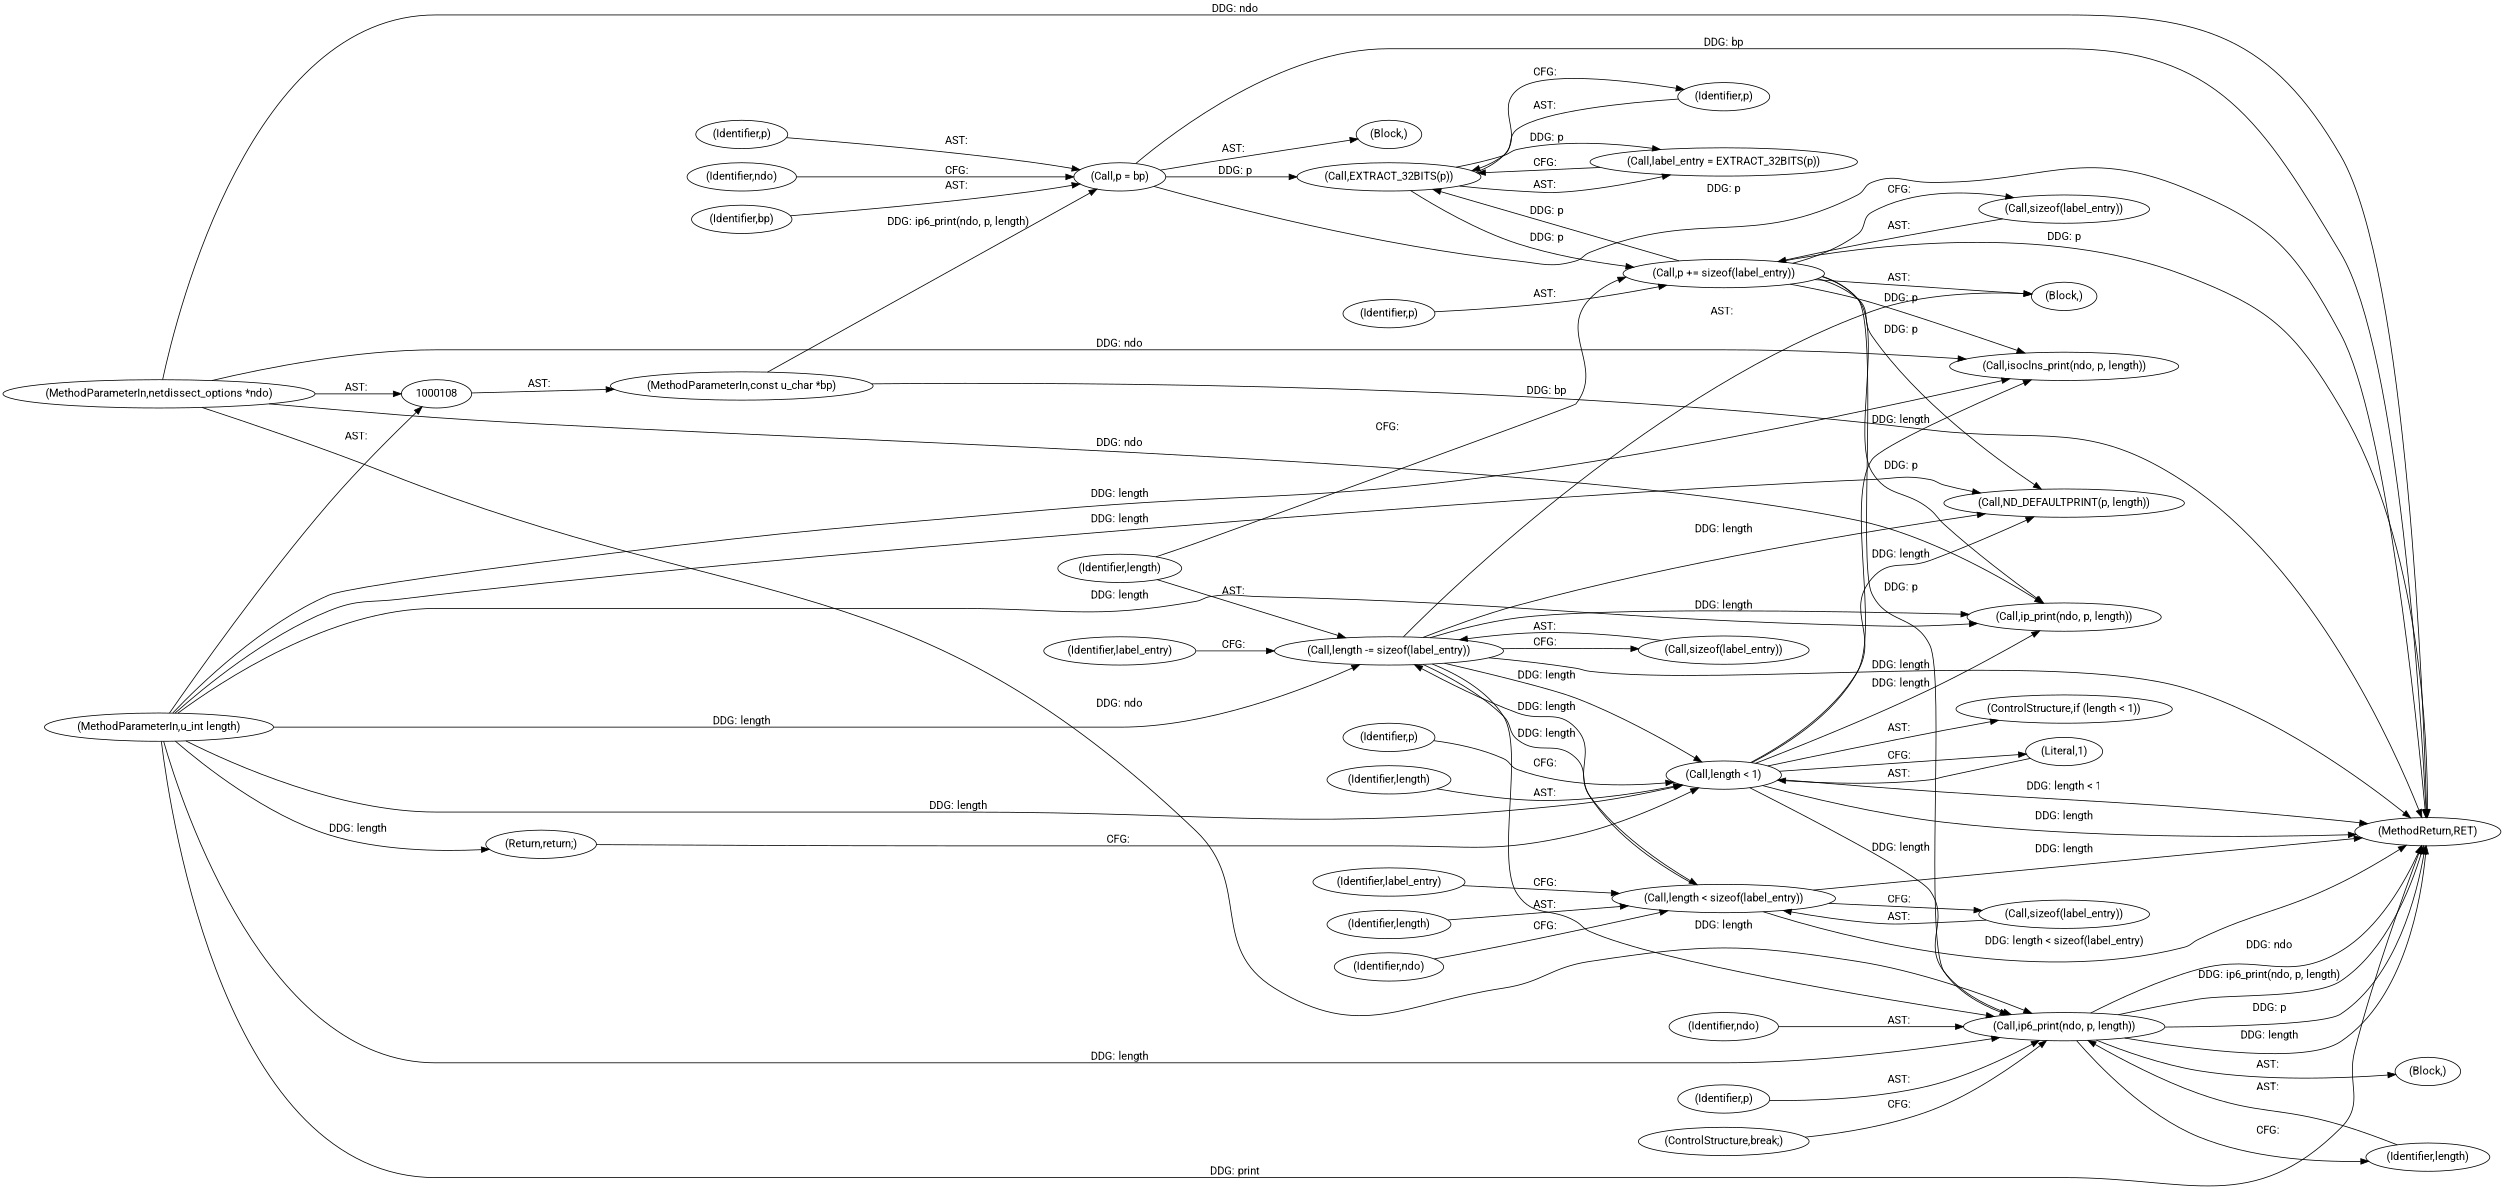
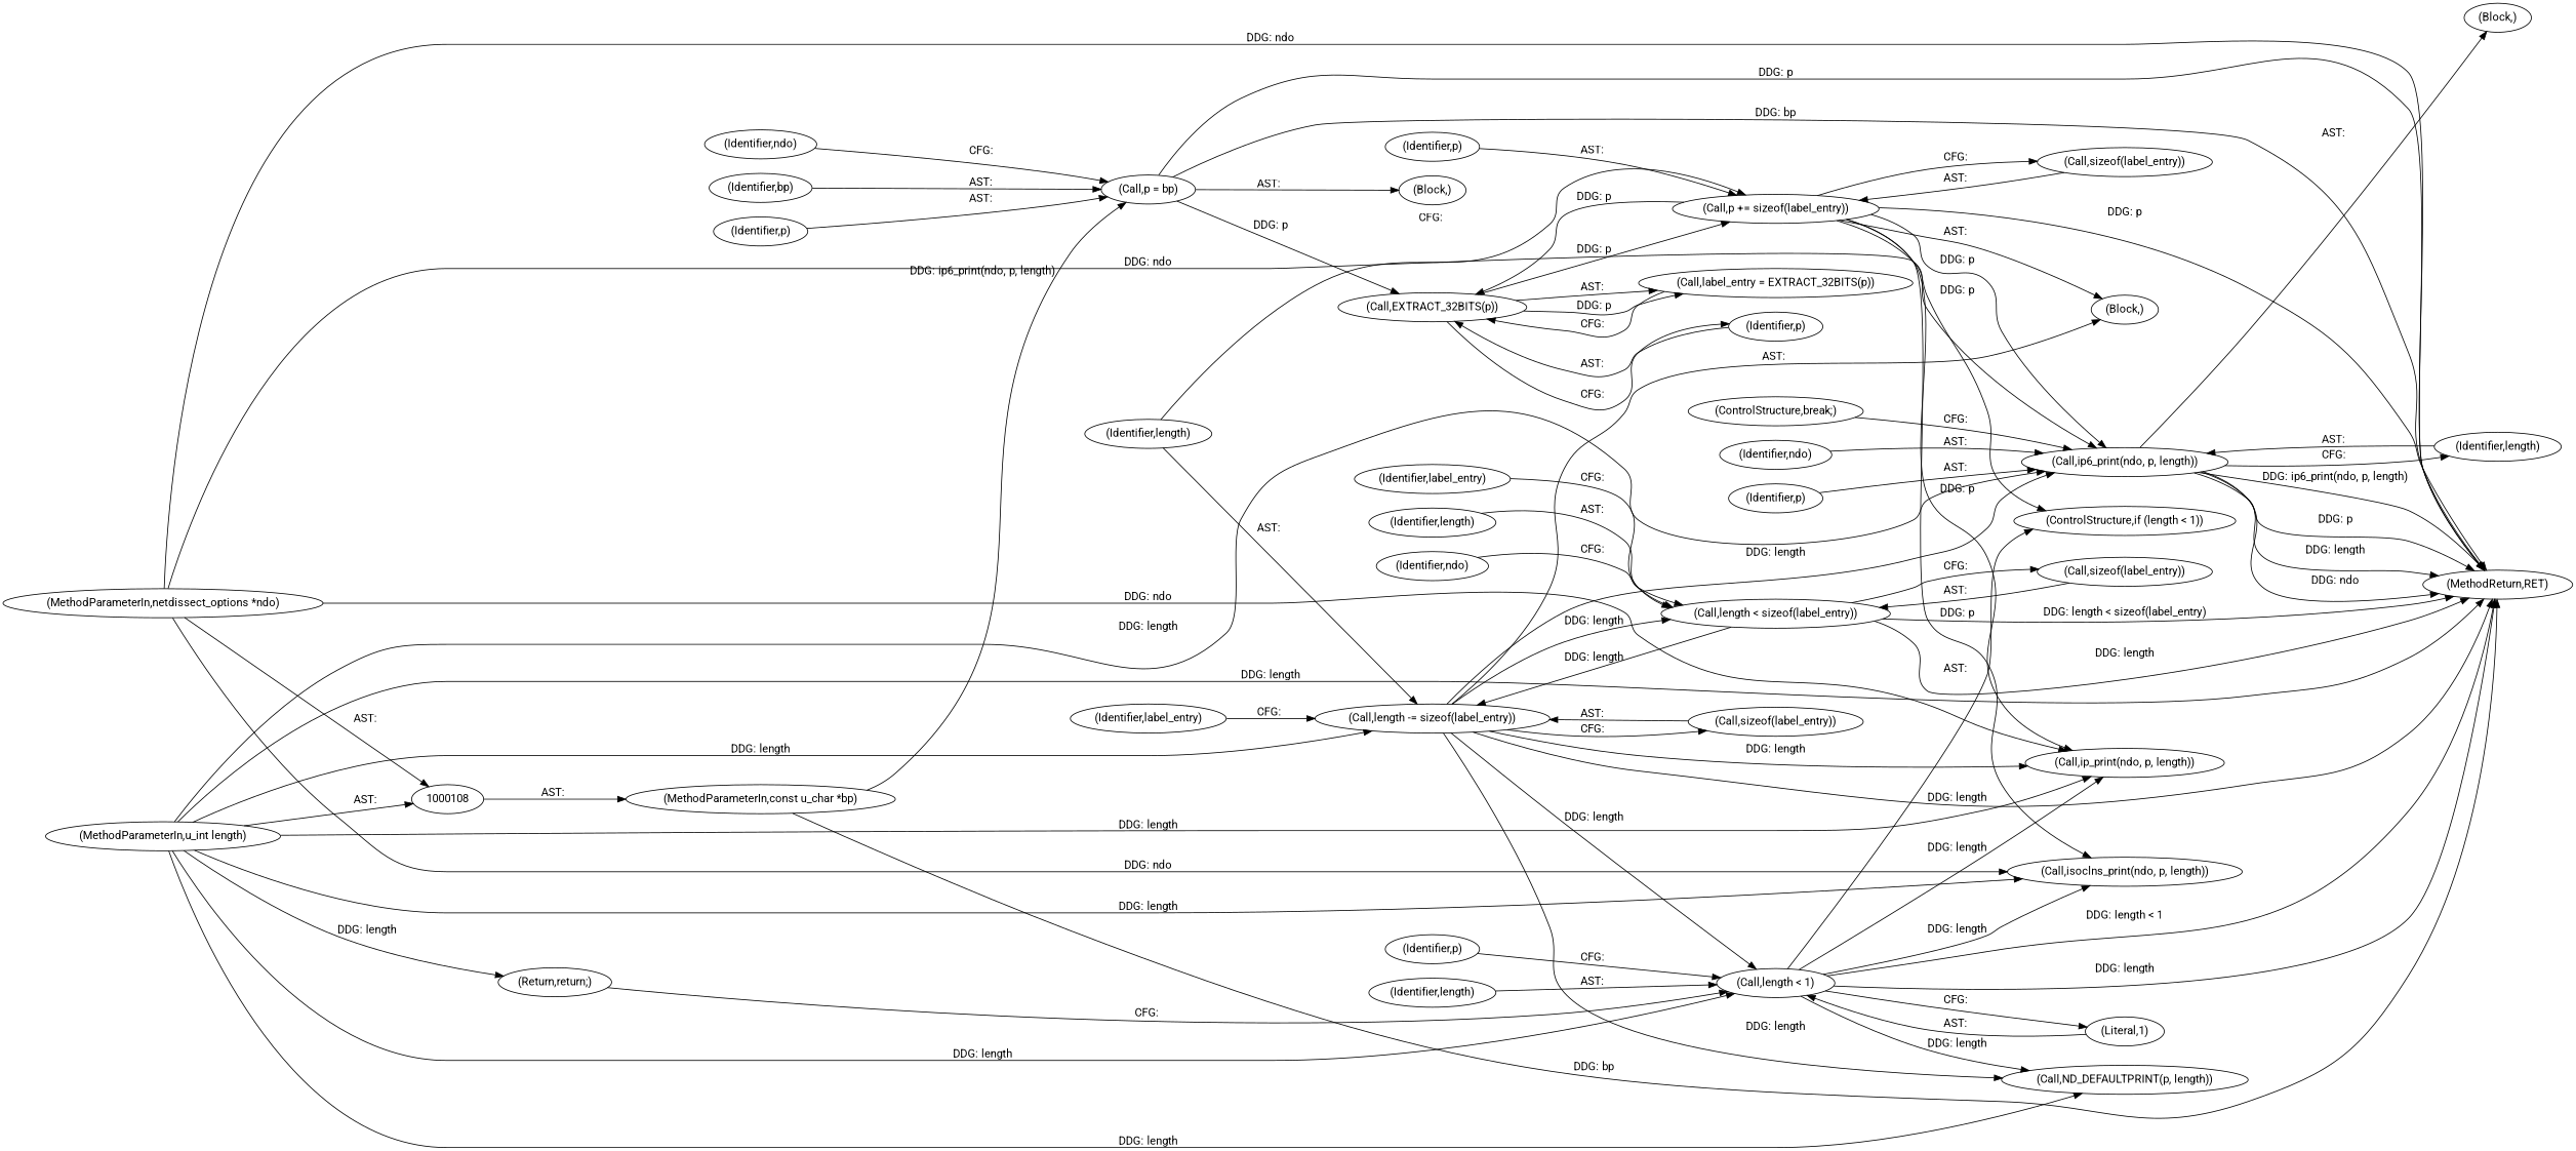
  digraph {
    fontname=Roboto
    rankdir=LR
    node [fontname=Roboto]
    edge [fontname=Roboto]
    n1 [label="(Call,ip6_print(ndo, p, length))"]
    n2 [label="(MethodReturn,RET)"]
    n3 [label="(Block,)"]
    n4 [label="(Identifier,length)"]
    n5 [label="(MethodParameterIn,netdissect_options *ndo)"]
    n6 [label="(Call,ip_print(ndo, p, length))"]
    n7 [label="(Call,isoclns_print(ndo, p, length))"]
    1000108
    n9 [label="(MethodParameterIn,const u_char *bp)"]
    n10 [label="(Call,p += sizeof(label_entry))"]
    n11 [label="(Call,EXTRACT_32BITS(p))"]
    n12 [label="(Call,sizeof(label_entry))"]
    n13 [label="(Call,ND_DEFAULTPRINT(p, length))"]
    n14 [label="(Block,)"]
    n15 [label="(Identifier,p)"]
    n16 [label="(Call,label_entry = EXTRACT_32BITS(p))"]
    n17 [label="(Call,p = bp)"]
    n18 [label="(Block,)"]
    n19 [label="(Identifier,bp)"]
    n20 [label="(Call,length -= sizeof(label_entry))"]
    n21 [label="(Call,length < sizeof(label_entry))"]
    n22 [label="(Call,length < 1)"]
    n23 [label="(Call,sizeof(label_entry))"]
    n24 [label="(Call,sizeof(label_entry))"]
    n25 [label="(ControlStructure,if (length < 1))"]
    n26 [label="(Literal,1)"]
    n27 [label="(MethodParameterIn,u_int length)"]
    n28 [label="(Return,return;)"]
    n29 [label="(Identifier,ndo)"]
    n30 [label="(Identifier,p)"]
    n31 [label="(Identifier,p)"]
    n32 [label="(Identifier,length)"]
    n33 [label="(Identifier,p)"]
    n34 [label="(Identifier,length)"]
    n35 [label="(Identifier,length)"]
    n36 [label="(Identifier,p)"]
    n37 [label="(Identifier,ndo)"]
    n38 [label="(Identifier,label_entry)"]
    n39 [label="(ControlStructure,break;)"]
    n40 [label="(Identifier,ndo)"]
    n41 [label="(Identifier,label_entry)"]
    n1 -> n2 [label="DDG: ip6_print(ndo, p, length)"]
    n1 -> n2 [label="DDG: p"]
    n1 -> n2 [label="DDG: length"]
    n1 -> n2 [label="DDG: ndo"]
    n1 -> n3 [label="AST: "]
    n1 -> n4 [label="CFG: "]
    n4 -> n1 [label="AST: "]
    n5 -> n1 [label="DDG: ndo"]
    n5 -> n2 [label="DDG: ndo"]
    n5 -> n6 [label="DDG: ndo"]
    n5 -> n7 [label="DDG: ndo"]
    n5 -> 1000108 [label="AST: "]
    1000108 -> n9 [label="AST: "]
    n9 -> n2 [label="DDG: bp"]
    n9 -> n17 [label="DDG: ip6_print(ndo, p, length)"]
    n10 -> n1 [label="DDG: p"]
    n10 -> n2 [label="DDG: p"]
    n10 -> n6 [label="DDG: p"]
    n10 -> n7 [label="DDG: p"]
    n10 -> n11 [label="DDG: p"]
    n10 -> n12 [label="CFG: "]
-   n10 -> n13 [label="DDG: p"]
+   n10 -> n25 [label="DDG: p"]
    n10 -> n14 [label="AST: "]
    n11 -> n10 [label="DDG: p"]
    n11 -> n15 [label="CFG: "]
    n11 -> n16 [label="AST: "]
    n11 -> n16 [label="DDG: p"]
    n12 -> n10 [label="AST: "]
    n15 -> n11 [label="AST: "]
    n16 -> n11 [label="CFG: "]
    n17 -> n2 [label="DDG: p"]
    n17 -> n2 [label="DDG: bp"]
    n17 -> n11 [label="DDG: p"]
    n17 -> n18 [label="AST: "]
    n19 -> n17 [label="AST: "]
    n20 -> n1 [label="DDG: length"]
    n20 -> n2 [label="DDG: length"]
    n20 -> n6 [label="DDG: length"]
    n20 -> n13 [label="DDG: length"]
    n20 -> n14 [label="AST: "]
    n20 -> n21 [label="DDG: length"]
    n20 -> n22 [label="DDG: length"]
    n20 -> n23 [label="CFG: "]
    n21 -> n2 [label="DDG: length < sizeof(label_entry)"]
    n21 -> n2 [label="DDG: length"]
    n21 -> n20 [label="DDG: length"]
    n21 -> n24 [label="CFG: "]
-   n22 -> n1 [label="DDG: length"]
    n22 -> n2 [label="DDG: length < 1"]
    n22 -> n2 [label="DDG: length"]
    n22 -> n6 [label="DDG: length"]
    n22 -> n7 [label="DDG: length"]
    n22 -> n13 [label="DDG: length"]
    n22 -> n25 [label="AST: "]
    n22 -> n26 [label="CFG: "]
    n23 -> n20 [label="AST: "]
    n24 -> n21 [label="AST: "]
    n26 -> n22 [label="AST: "]
    n27 -> n1 [label="DDG: length"]
-   n27 -> n2 [label="DDG: print"]
+   n27 -> n2 [label="DDG: length"]
    n27 -> n6 [label="DDG: length"]
    n27 -> n7 [label="DDG: length"]
    n27 -> 1000108 [label="AST: "]
    n27 -> n13 [label="DDG: length"]
    n27 -> n20 [label="DDG: length"]
    n27 -> n22 [label="DDG: length"]
    n27 -> n28 [label="DDG: length"]
    n28 -> n22 [label="CFG: "]
    n29 -> n1 [label="AST: "]
    n30 -> n10 [label="AST: "]
    n31 -> n22 [label="CFG: "]
    n32 -> n21 [label="AST: "]
    n33 -> n1 [label="AST: "]
    n34 -> n22 [label="AST: "]
    n35 -> n10 [label="CFG: "]
    n35 -> n20 [label="AST: "]
    n36 -> n17 [label="AST: "]
    n37 -> n17 [label="CFG: "]
    n38 -> n20 [label="CFG: "]
    n39 -> n1 [label="CFG: "]
    n40 -> n21 [label="CFG: "]
    n41 -> n21 [label="CFG: "]
  }
